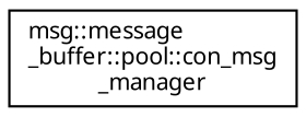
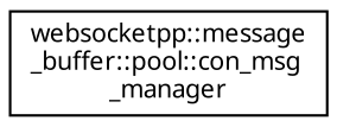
  digraph {
    rankdir=LR
    fontname="Noto Sans"
-   n1 [color=black fillcolor=white fontname="Noto Sans" fontsize=10 height=0.2 label="msg::message\l_buffer::pool::con_msg\l_manager" shape=record style=filled width=0.4]
+   n1 [color=black fillcolor=white fontname="Noto Sans" fontsize=10 height=0.2 label="websocketpp::message\l_buffer::pool::con_msg\l_manager" shape=record style=filled width=0.4]
  }
